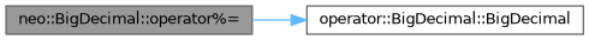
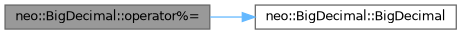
  digraph {
    rankdir=LR
    node [fontname=Helvetica fontsize=10 shape=box style=filled]
    n1 [color=gray40 fillcolor=grey60 fontcolor=black height=0.2 label="neo::BigDecimal::operator%=" width=0.4]
-   n2 [color=grey40 fillcolor=white height=0.2 label="operator::BigDecimal::BigDecimal" width=0.4]
+   n2 [color=grey40 fillcolor=white height=0.2 label="neo::BigDecimal::BigDecimal" width=0.4]
    n1 -> n2 [color=steelblue1 fontname=Helvetica fontsize=10 labelfontname=Helvetica labelfontsize=10 style=solid]
  }
